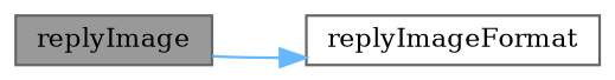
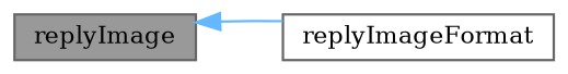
  digraph {
    rankdir=LR
    fontname="DejaVu Serif"
    node [fontname="DejaVu Serif" fontsize=10 shape=box style=filled]
    n1 [color=gray40 fillcolor=grey60 fontcolor=black height=0.2 label=replyImage width=0.4]
    n2 [color=grey40 fillcolor=white height=0.2 label=replyImageFormat width=0.4]
-   n1 -> n2 [color=steelblue1 fontname="DejaVu Serif" fontsize=10 labelfontname=Helvetica labelfontsize=10 style=solid]
+   n2 -> n1 [color=steelblue1 fontname="DejaVu Serif" fontsize=10 labelfontname=Helvetica labelfontsize=10 style=solid]
  }
